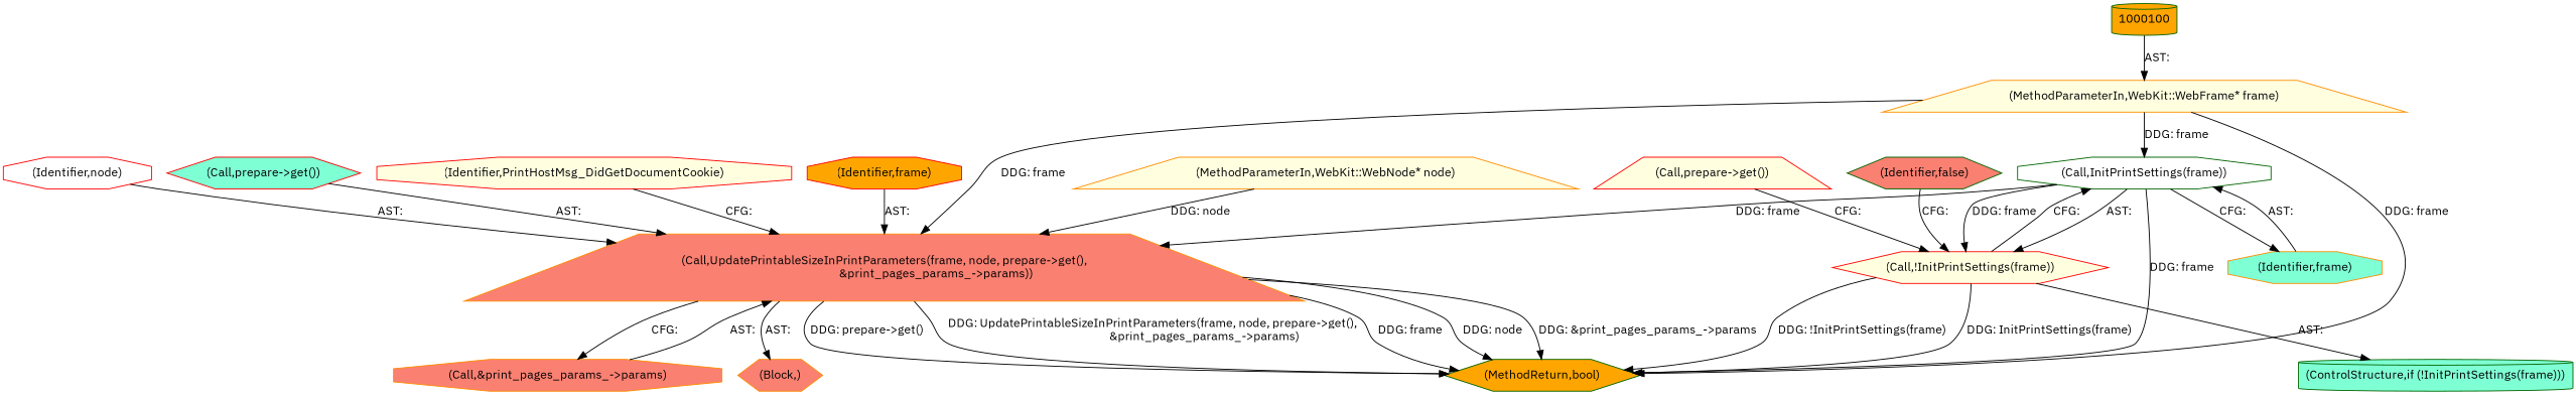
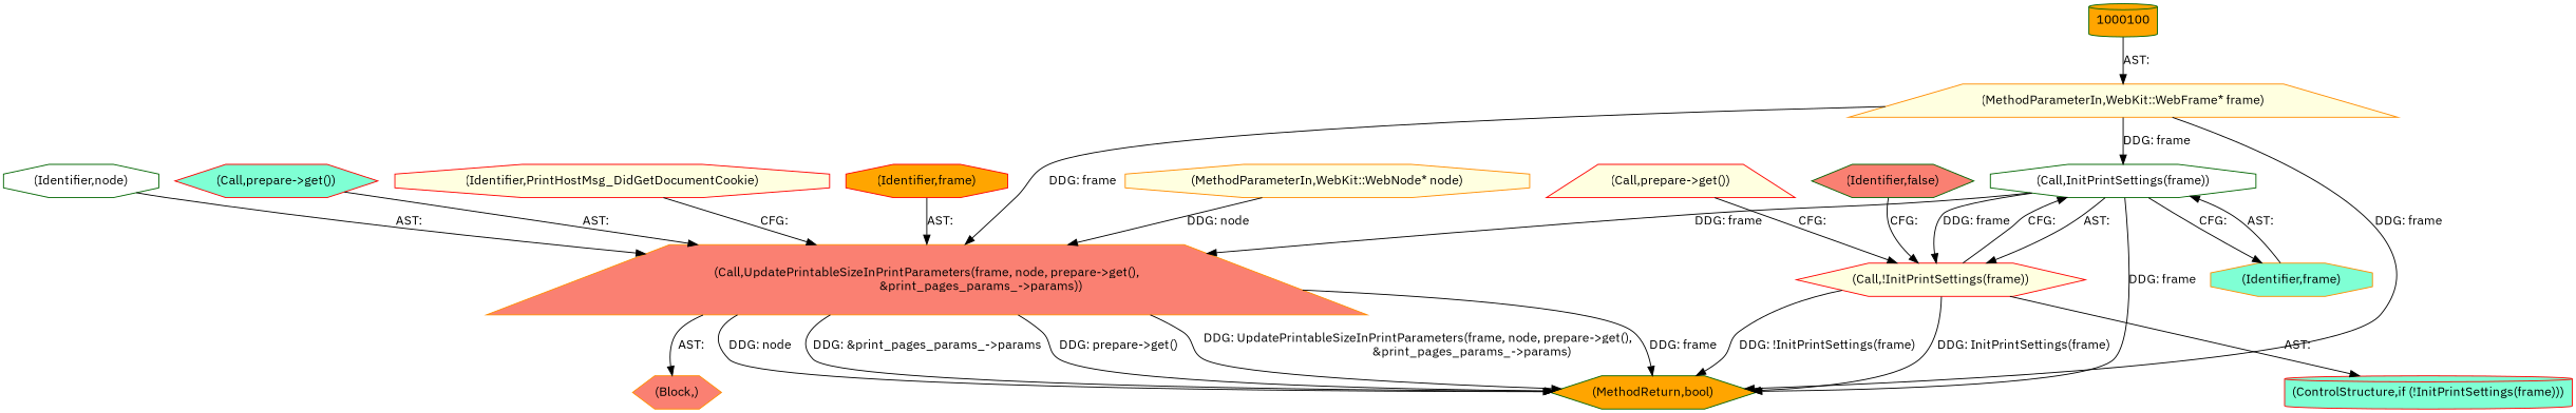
  digraph {
    fontname="IBM Plex Sans"
    node [color=red fillcolor=lightyellow fontname="IBM Plex Sans" shape=octagon style=filled]
    edge [fontname="IBM Plex Sans"]
    n1 [color=darkorange label="(MethodParameterIn,WebKit::WebFrame* frame)" shape=trapezium]
    n2 [color=darkgreen fillcolor=white label="(Call,InitPrintSettings(frame))"]
    n3 [color=darkorange fillcolor=salmon label="(Call,UpdatePrintableSizeInPrintParameters(frame, node, prepare->get(),\n                                       &print_pages_params_->params))" shape=trapezium]
    n4 [color=darkgreen fillcolor=orange label="(MethodReturn,bool)" shape=hexagon]
    n5 [label="(Call,!InitPrintSettings(frame))" shape=hexagon]
    n6 [color=darkorange fillcolor=aquamarine label="(Identifier,frame)"]
-   n7 [color=darkorange fillcolor=salmon label="(Call,&print_pages_params_->params)"]
    n8 [color=darkorange fillcolor=salmon label="(Block,)" shape=hexagon]
    1000100 [color=darkgreen fillcolor=orange shape=cylinder]
-   n10 [color=darkgreen fillcolor=aquamarine label="(ControlStructure,if (!InitPrintSettings(frame)))" shape=cylinder]
+   n10 [fillcolor=aquamarine label="(ControlStructure,if (!InitPrintSettings(frame)))" shape=cylinder]
    n11 [label="(Call,prepare->get())" shape=trapezium]
-   n12 [color=darkorange label="(MethodParameterIn,WebKit::WebNode* node)" shape=trapezium]
-   n13 [fillcolor=white label="(Identifier,node)"]
+   n12 [color=darkorange label="(MethodParameterIn,WebKit::WebNode* node)"]
+   n13 [color=darkgreen fillcolor=white label="(Identifier,node)"]
    n14 [fillcolor=aquamarine label="(Call,prepare->get())" shape=hexagon]
    n15 [color=darkgreen fillcolor=salmon label="(Identifier,false)" shape=hexagon]
    n16 [label="(Identifier,PrintHostMsg_DidGetDocumentCookie)"]
    n17 [fillcolor=orange label="(Identifier,frame)"]
    n1 -> n2 [label="DDG: frame"]
    n1 -> n3 [label="DDG: frame"]
    n1 -> n4 [label="DDG: frame"]
    n2 -> n3 [label="DDG: frame"]
    n2 -> n4 [label="DDG: frame"]
    n2 -> n5 [label="AST: "]
    n2 -> n5 [label="DDG: frame"]
    n2 -> n6 [label="CFG: "]
    n3 -> n4 [label="DDG: UpdatePrintableSizeInPrintParameters(frame, node, prepare->get(),\n                                       &print_pages_params_->params)"]
    n3 -> n4 [label="DDG: frame"]
    n3 -> n4 [label="DDG: node"]
    n3 -> n4 [label="DDG: &print_pages_params_->params"]
    n3 -> n4 [label="DDG: prepare->get()"]
-   n3 -> n7 [label="CFG: "]
    n3 -> n8 [label="AST: "]
    n5 -> n2 [label="CFG: "]
    n5 -> n4 [label="DDG: InitPrintSettings(frame)"]
    n5 -> n4 [label="DDG: !InitPrintSettings(frame)"]
    n5 -> n10 [label="AST: "]
    n6 -> n2 [label="AST: "]
-   n7 -> n3 [label="AST: "]
    1000100 -> n1 [label="AST: "]
    n11 -> n5 [label="CFG: "]
    n12 -> n3 [label="DDG: node"]
    n13 -> n3 [label="AST: "]
    n14 -> n3 [label="AST: "]
    n15 -> n5 [label="CFG: "]
    n16 -> n3 [label="CFG: "]
    n17 -> n3 [label="AST: "]
  }
